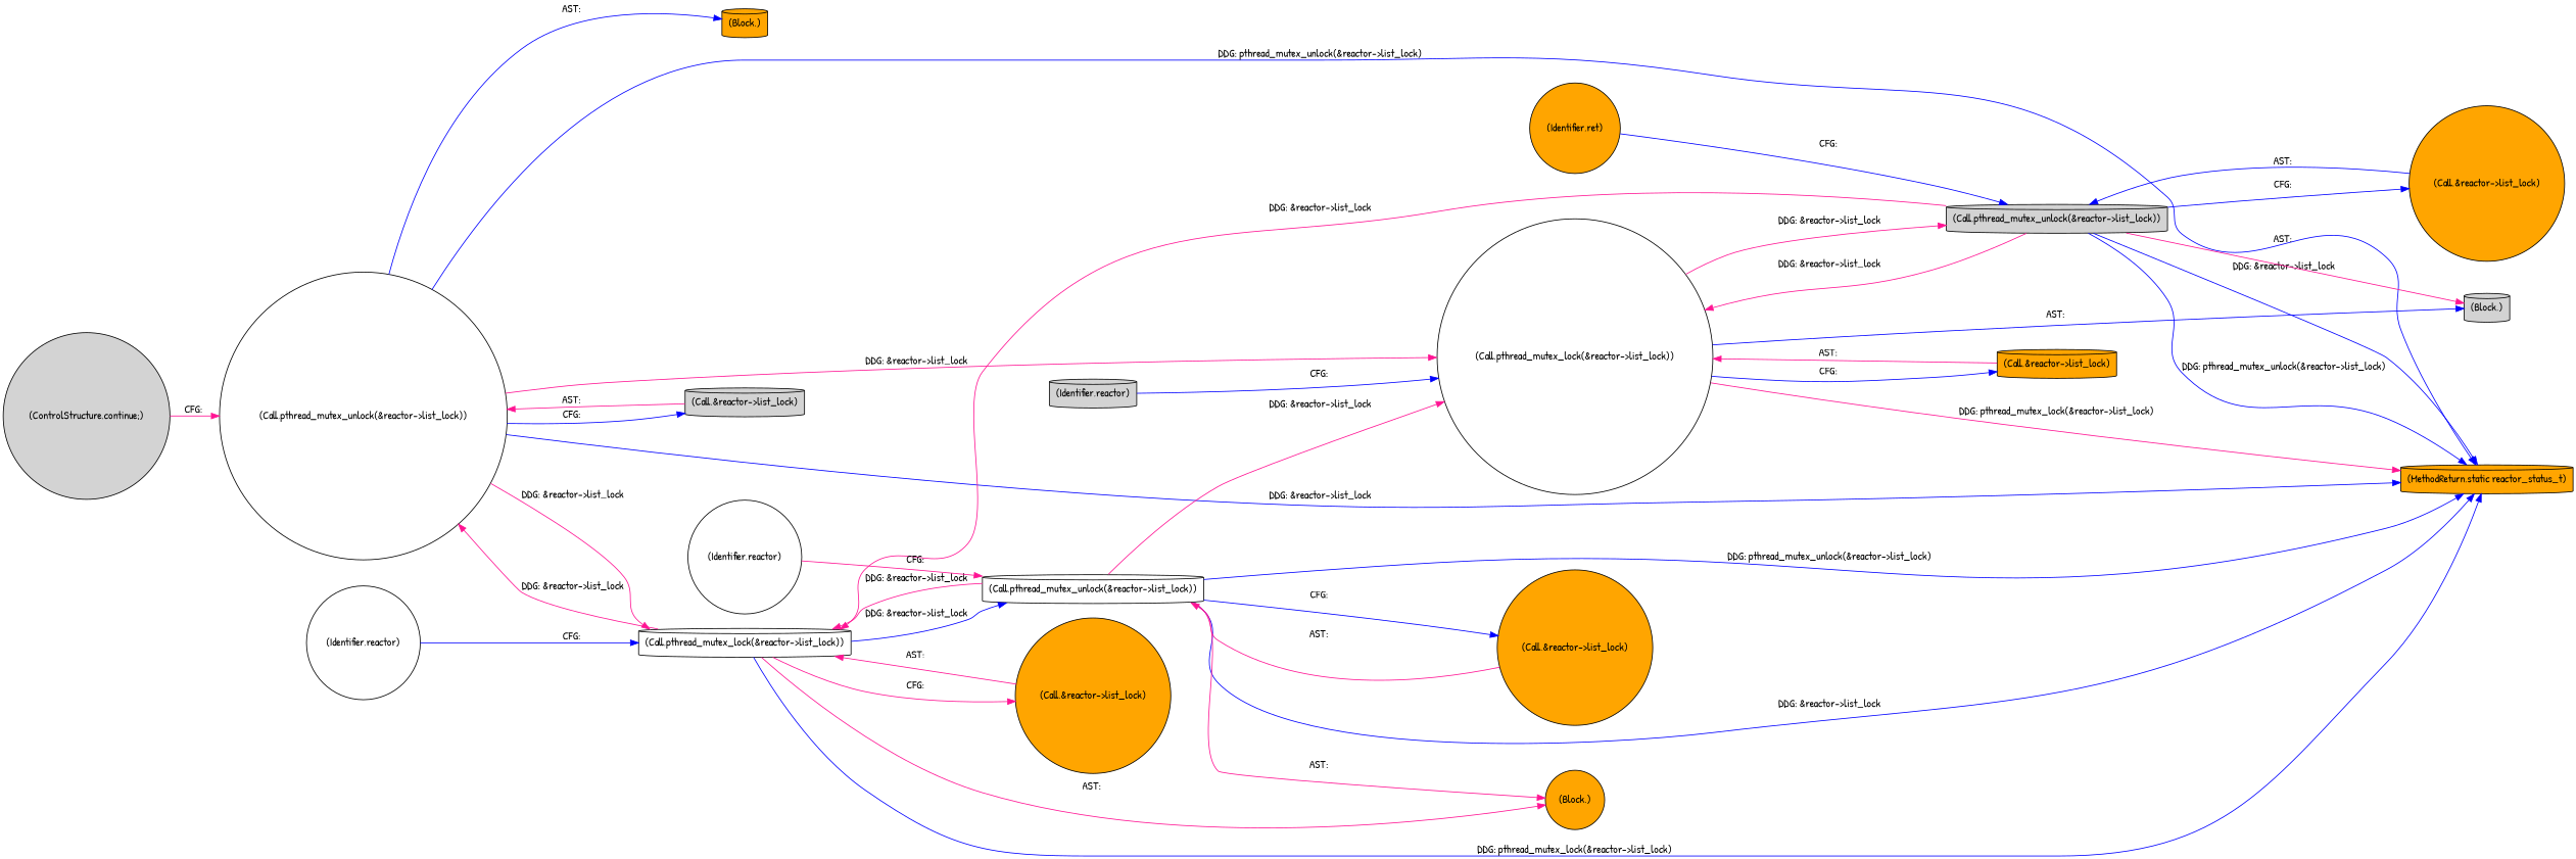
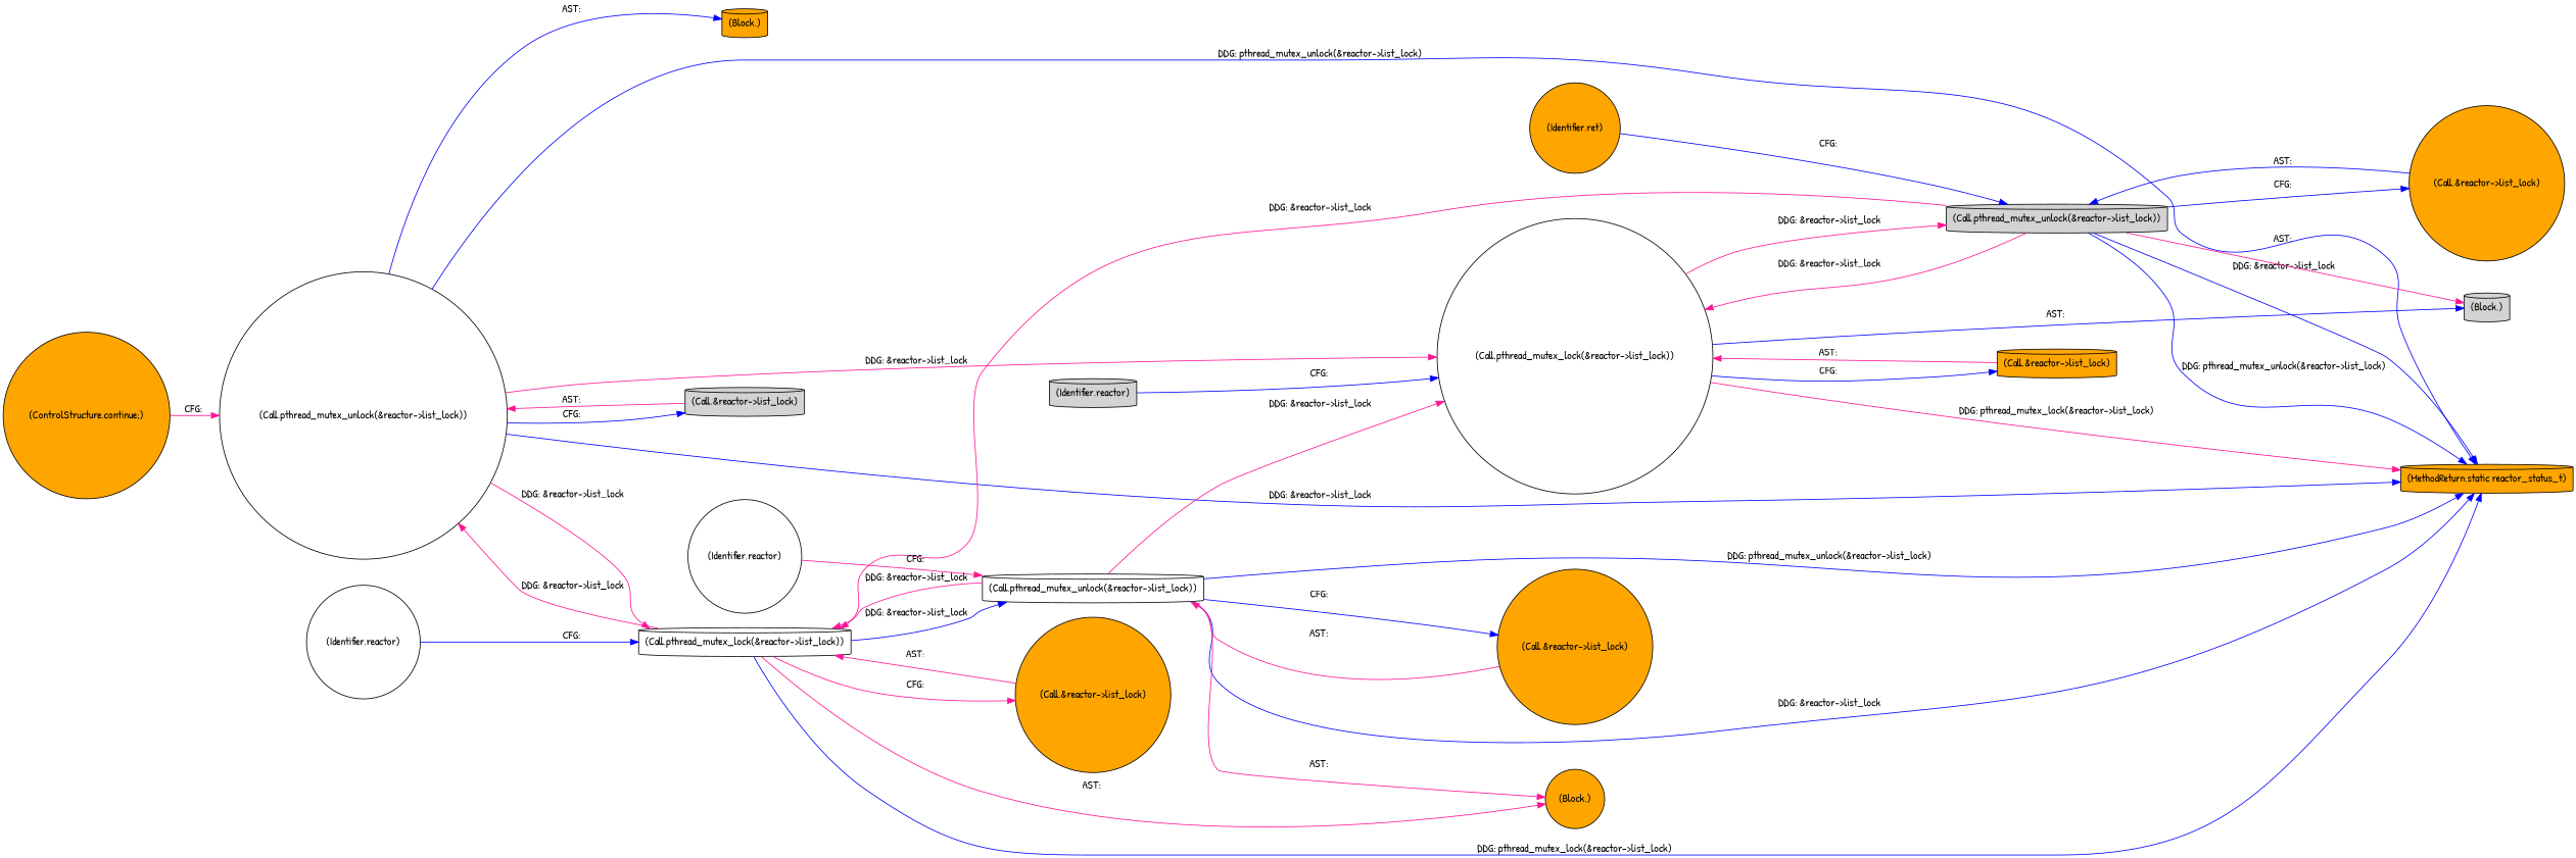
  digraph {
    rankdir=LR
    fontname="Patrick Hand"
    node [style=filled fillcolor=orange shape=circle fontname="Patrick Hand"]
    edge [color=deeppink fontname="Patrick Hand"]
    n1 [label="(Call,pthread_mutex_unlock(&reactor->list_lock))" fillcolor=white]
    n2 [label="(Call,pthread_mutex_lock(&reactor->list_lock))" fillcolor=white shape=cylinder]
    n3 [label="(Call,pthread_mutex_lock(&reactor->list_lock))" fillcolor=white]
    n4 [label="(Call,&reactor->list_lock)" fillcolor=lightgrey shape=cylinder]
    n5 [label="(Block,)" shape=cylinder]
    n6 [label="(MethodReturn,static reactor_status_t)" shape=cylinder]
    n7 [label="(Call,pthread_mutex_unlock(&reactor->list_lock))" fillcolor=white shape=cylinder]
    n8 [label="(Call,&reactor->list_lock)"]
    n9 [label="(Block,)"]
    n10 [label="(Call,&reactor->list_lock)"]
    n11 [label="(Call,pthread_mutex_unlock(&reactor->list_lock))" fillcolor=lightgrey shape=cylinder]
    n12 [label="(Call,&reactor->list_lock)"]
    n13 [label="(Block,)" fillcolor=lightgrey shape=cylinder]
    n14 [label="(Call,&reactor->list_lock)" shape=cylinder]
-   n15 [label="(ControlStructure,continue;)" fillcolor=lightgrey]
+   n15 [label="(ControlStructure,continue;)"]
    n16 [label="(Identifier,reactor)" fillcolor=white]
    n17 [label="(Identifier,reactor)" fillcolor=white]
    n18 [label="(Identifier,reactor)" fillcolor=lightgrey shape=cylinder]
    n19 [label="(Identifier,ret)"]
    n1 -> n2 [label="DDG: &reactor->list_lock"]
    n1 -> n3 [label="DDG: &reactor->list_lock"]
    n1 -> n4 [label="CFG: " color=blue]
    n1 -> n5 [label="AST: " color=blue]
    n1 -> n6 [label="DDG: pthread_mutex_unlock(&reactor->list_lock)" color=blue]
    n1 -> n6 [label="DDG: &reactor->list_lock" color=blue]
    n2 -> n1 [label="DDG: &reactor->list_lock"]
    n2 -> n6 [label="DDG: pthread_mutex_lock(&reactor->list_lock)" color=blue]
    n2 -> n7 [label="DDG: &reactor->list_lock" color=blue]
    n2 -> n8 [label="CFG: "]
    n2 -> n9 [label="AST: "]
    n3 -> n6 [label="DDG: pthread_mutex_lock(&reactor->list_lock)"]
    n3 -> n11 [label="DDG: &reactor->list_lock"]
    n3 -> n13 [label="AST: " color=blue]
    n3 -> n14 [label="CFG: " color=blue]
    n4 -> n1 [label="AST: "]
    n7 -> n2 [label="DDG: &reactor->list_lock"]
    n7 -> n3 [label="DDG: &reactor->list_lock"]
    n7 -> n6 [label="DDG: pthread_mutex_unlock(&reactor->list_lock)" color=blue]
    n7 -> n6 [label="DDG: &reactor->list_lock" color=blue]
    n7 -> n9 [label="AST: "]
    n7 -> n10 [label="CFG: " color=blue]
    n8 -> n2 [label="AST: "]
    n10 -> n7 [label="AST: "]
    n11 -> n2 [label="DDG: &reactor->list_lock"]
    n11 -> n3 [label="DDG: &reactor->list_lock"]
    n11 -> n6 [label="DDG: &reactor->list_lock" color=blue]
    n11 -> n6 [label="DDG: pthread_mutex_unlock(&reactor->list_lock)" color=blue]
    n11 -> n12 [label="CFG: " color=blue]
    n11 -> n13 [label="AST: "]
    n12 -> n11 [label="AST: " color=blue]
    n14 -> n3 [label="AST: "]
    n15 -> n1 [label="CFG: "]
    n16 -> n7 [label="CFG: "]
    n17 -> n2 [label="CFG: " color=blue]
    n18 -> n3 [label="CFG: " color=blue]
    n19 -> n11 [label="CFG: " color=blue]
  }
